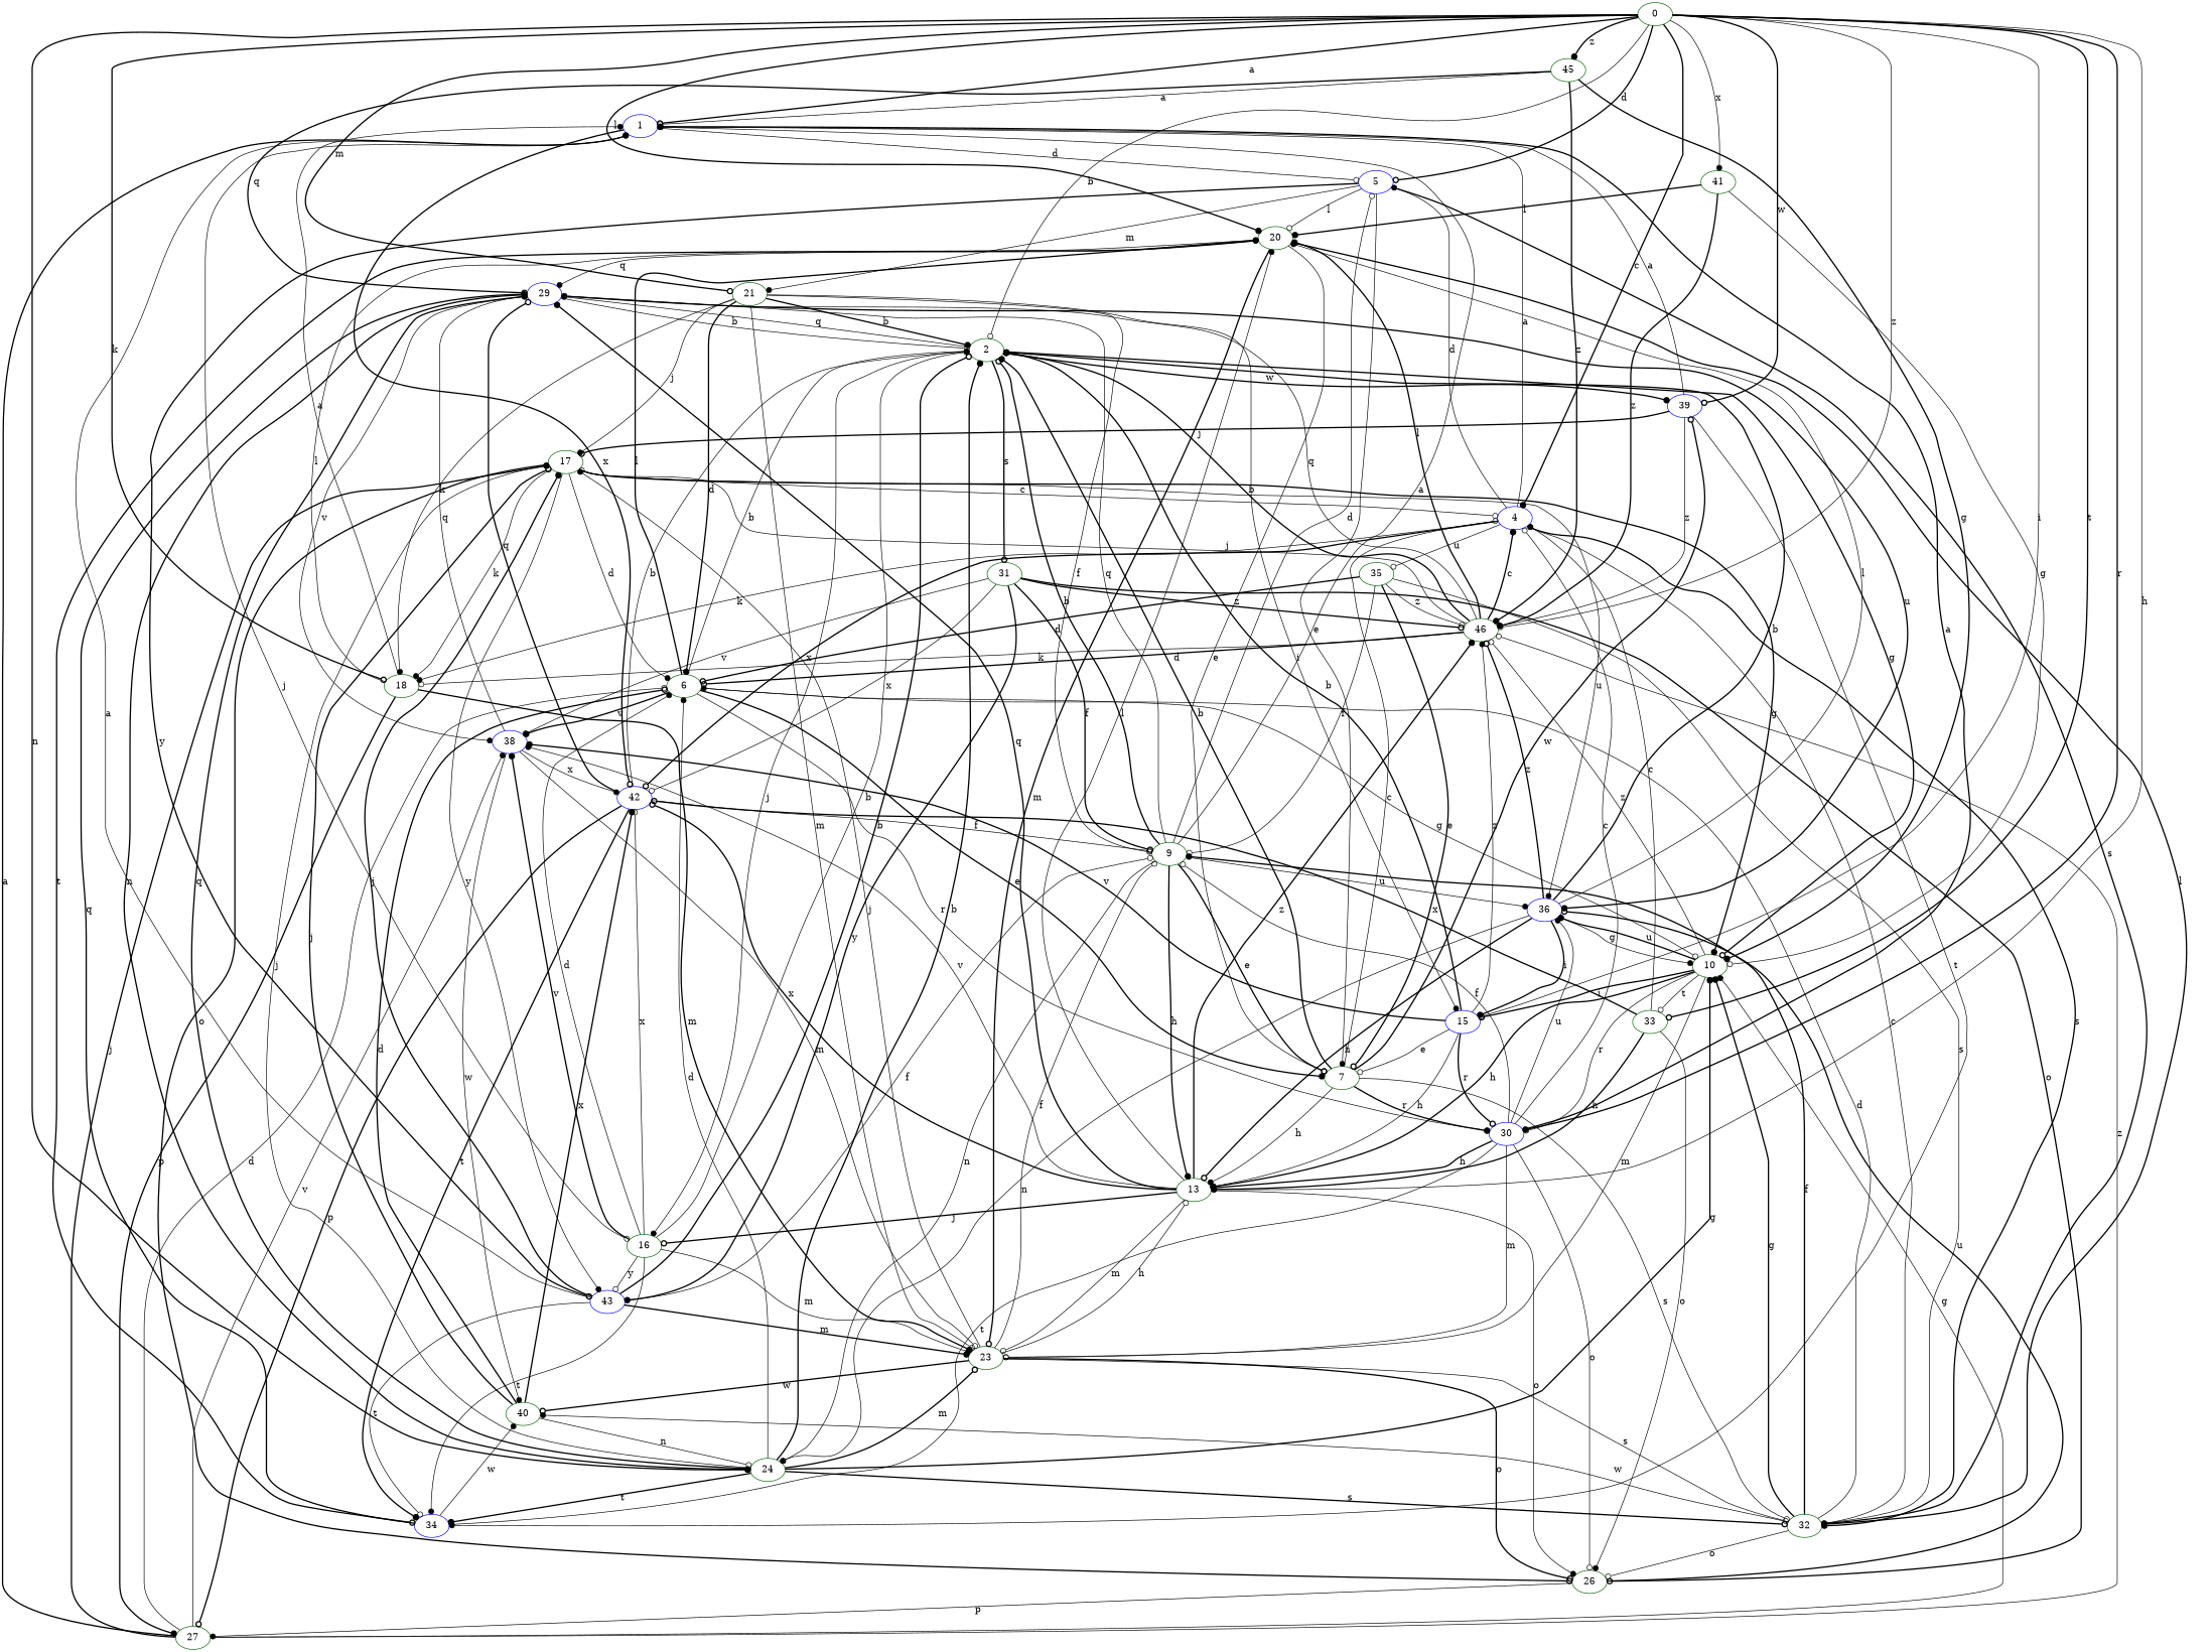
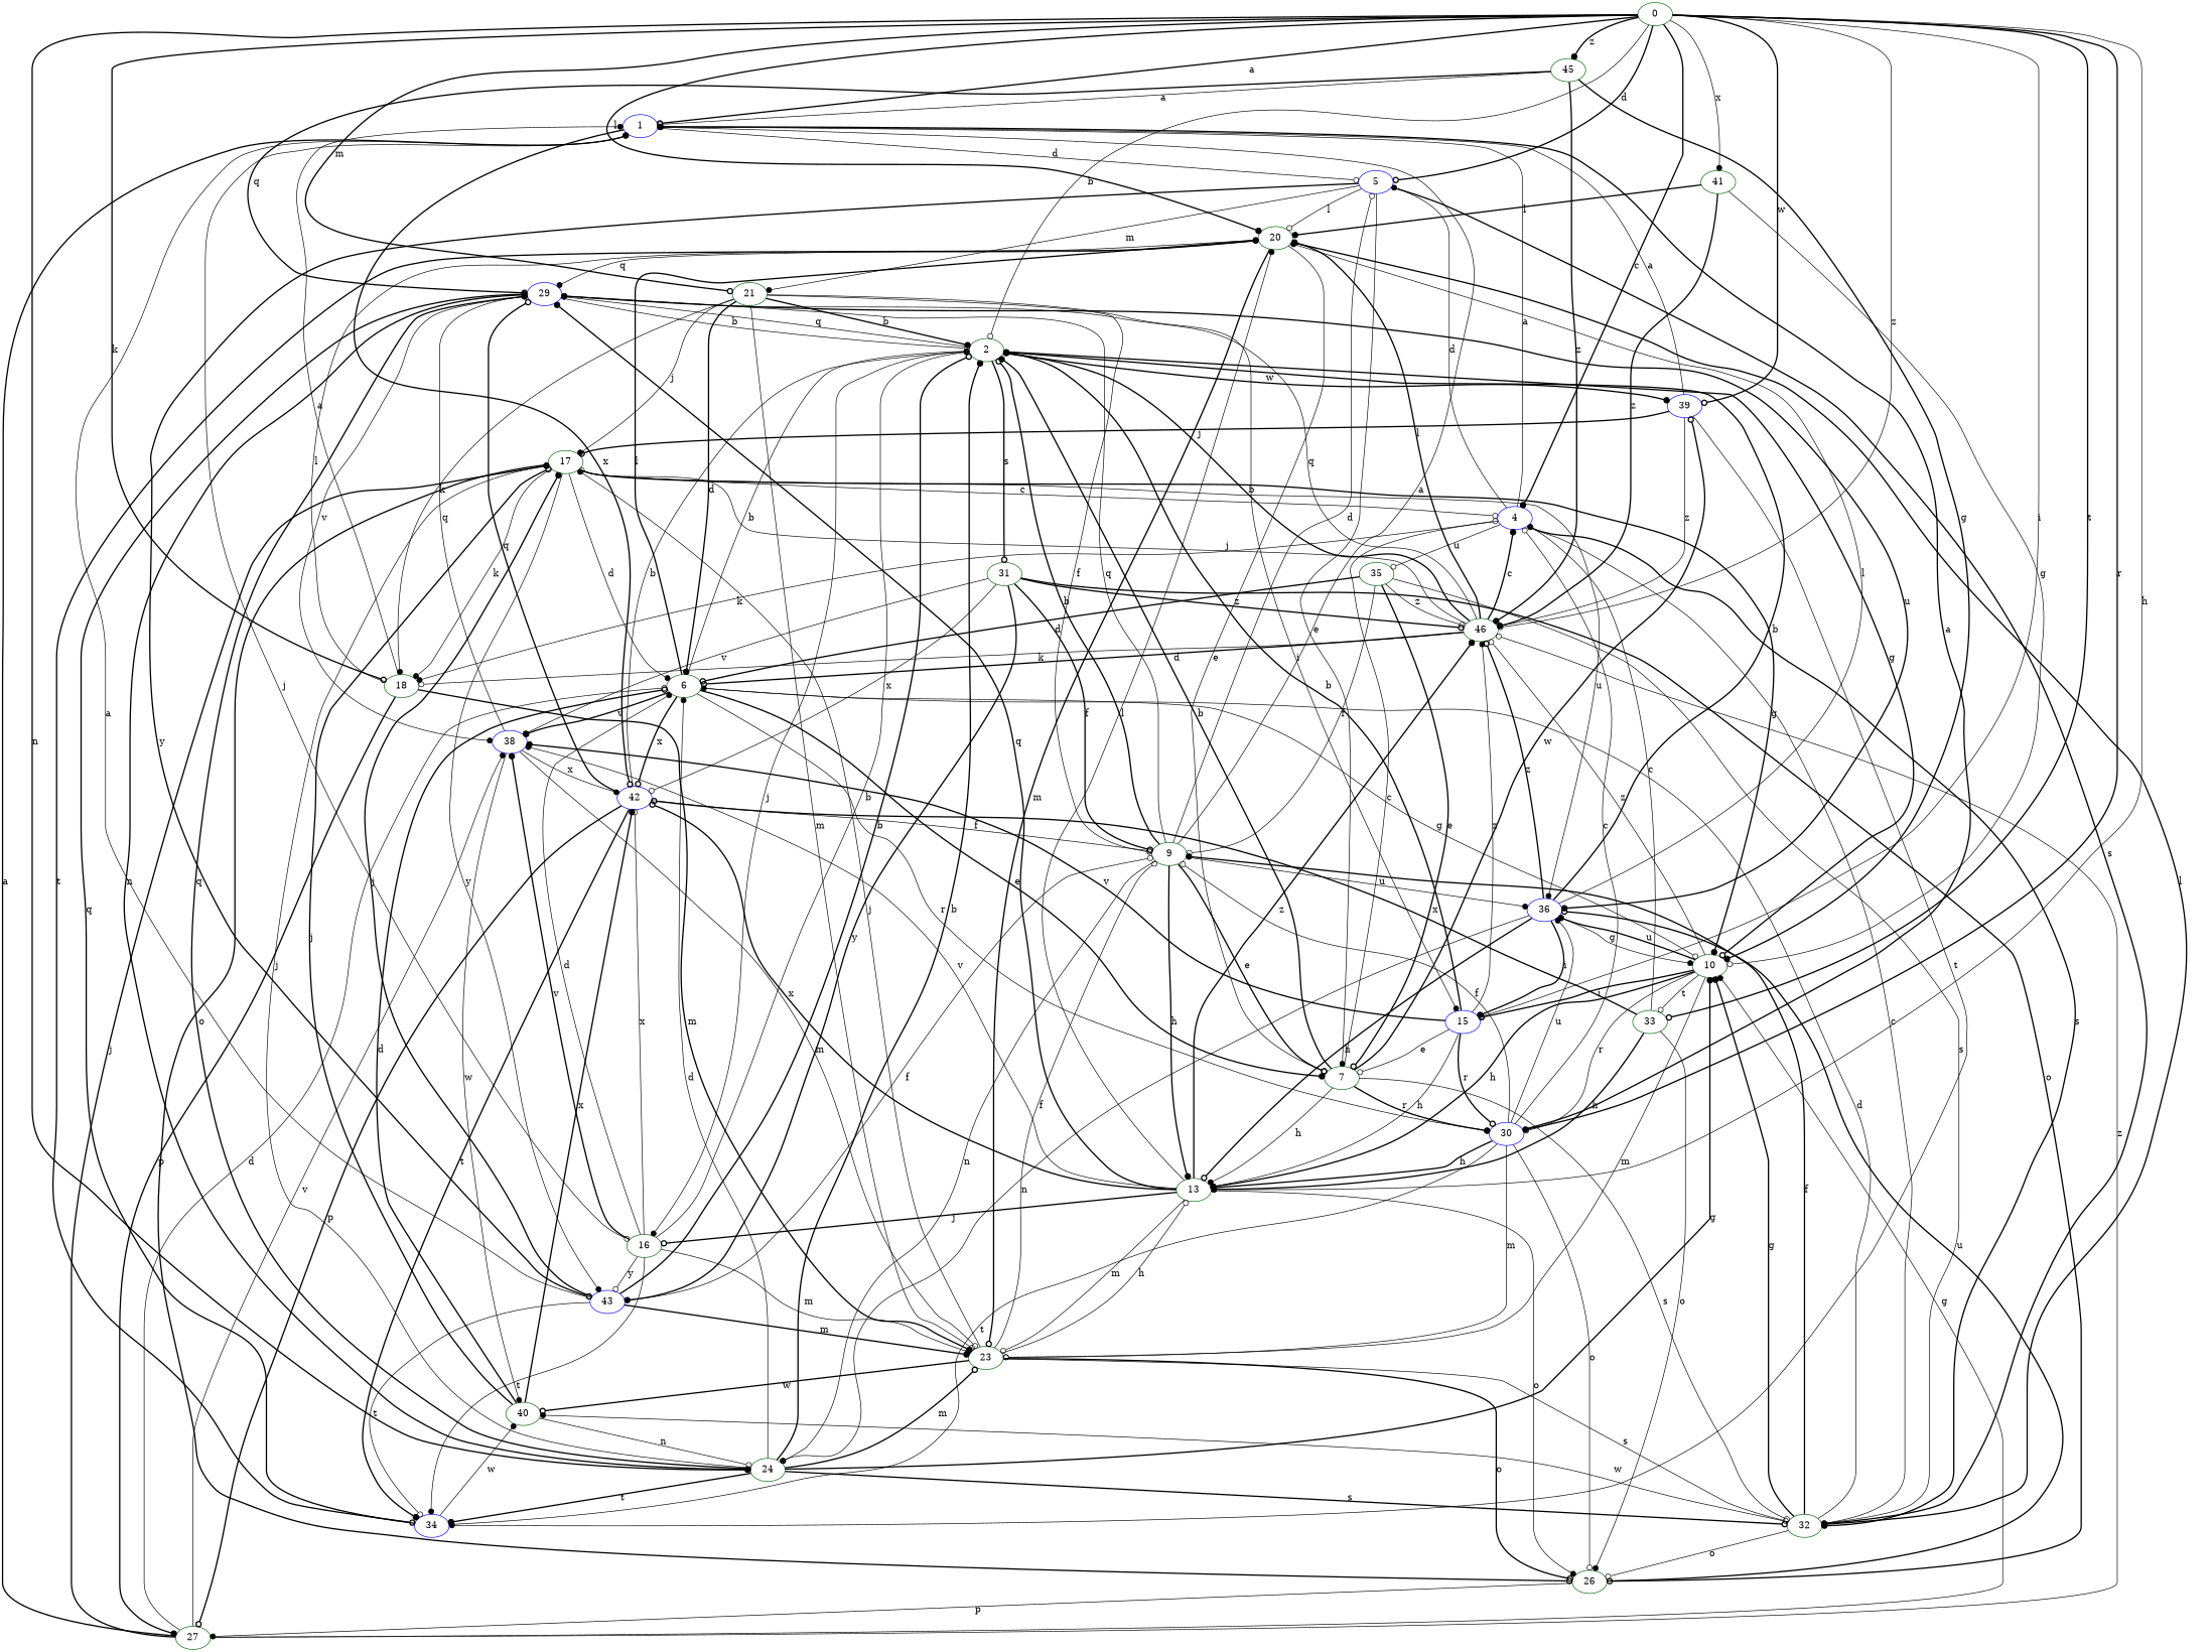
  strict digraph {
    node [color=darkgreen]
    edge [arrowhead=odot style=solid]
    1 [color=blue]
    0
    2
    4 [color=blue]
    5 [color=blue]
    13
    15 [color=blue]
    18
    20
    21
    24
    30 [color=blue]
    33
    39 [color=blue]
    41
    45
    46
    16
    42 [color=blue]
    10
    29 [color=blue]
    31
    32
    35
    7
    43 [color=blue]
    38 [color=blue]
    23
    26
    27
    34 [color=blue]
    6
    9
    17
    36 [color=blue]
    40
    1 -> 5 [label=d]
    1 -> 16 [label=j]
    1 -> 42 [label=x style=bold]
    0 -> 1 [label=a style=bold]
    0 -> 2 [label=b]
    0 -> 4 [arrowhead=dot label=c style=bold]
    0 -> 5 [label=d style=bold]
    0 -> 13 [label=h]
    0 -> 15 [label=i]
    0 -> 18 [label=k style=bold]
    0 -> 20 [arrowhead=dot label=l style=bold]
    0 -> 21 [label=m style=bold]
    0 -> 24 [label=n style=bold]
    0 -> 30 [arrowhead=dot label=r style=bold]
    0 -> 33 [label=t style=bold]
    0 -> 39 [label=w style=bold]
    0 -> 41 [arrowhead=dot label=x]
    0 -> 45 [arrowhead=dot label=z style=bold]
    0 -> 46 [label=z]
    2 -> 39 [arrowhead=dot label=w style=bold]
    2 -> 16 [arrowhead=dot label=j]
    2 -> 10 [label=g style=bold]
    2 -> 29 [arrowhead=dot label=q]
    2 -> 31 [label=s style=bold]
    4 -> 1 [arrowhead=dot label=a]
    4 -> 5 [arrowhead=dot label=d]
    4 -> 18 [arrowhead=dot label=k]
-   4 -> 42 [label=x style=bold]
+   6 -> 42 [label=x style=bold]
    4 -> 32 [arrowhead=dot label=s style=bold]
    4 -> 35 [label=u]
    5 -> 20 [label=l]
    5 -> 21 [arrowhead=dot label=m]
    5 -> 32 [arrowhead=dot label=s style=bold]
    5 -> 7 [arrowhead=dot label=e]
    5 -> 43 [label=y style=bold]
    13 -> 20 [arrowhead=dot label=l]
    13 -> 46 [arrowhead=dot label=z style=bold]
    13 -> 16 [label=j style=bold]
    13 -> 42 [label=x style=bold]
    13 -> 29 [arrowhead=dot label=q style=bold]
    13 -> 38 [arrowhead=dot label=v]
    13 -> 23 [label=m]
    13 -> 26 [arrowhead=dot label=o]
    15 -> 2 [label=b style=bold]
    15 -> 13 [label=h]
    15 -> 30 [label=r style=bold]
    15 -> 46 [arrowhead=dot label=z]
    15 -> 7 [label=e]
    15 -> 38 [arrowhead=dot label=v style=bold]
    18 -> 1 [arrowhead=dot label=a]
    18 -> 20 [arrowhead=dot label=l]
    18 -> 23 [arrowhead=dot label=m style=bold]
    18 -> 27 [arrowhead=dot label=p style=bold]
    20 -> 29 [arrowhead=dot label=q]
    20 -> 7 [label=e]
    20 -> 23 [label=m style=bold]
    20 -> 34 [label=t style=bold]
    21 -> 2 [arrowhead=dot label=b style=bold]
    21 -> 15 [arrowhead=dot label=i]
    21 -> 18 [arrowhead=dot label=k]
    21 -> 23 [label=m]
    21 -> 6 [arrowhead=dot label=d style=bold]
    21 -> 9 [label=f]
    21 -> 17 [arrowhead=dot label=j]
    24 -> 2 [arrowhead=dot label=b style=bold]
    24 -> 10 [arrowhead=dot label=g style=bold]
    24 -> 29 [arrowhead=dot label=q style=bold]
    24 -> 32 [label=s style=bold]
    24 -> 23 [label=m style=bold]
    24 -> 34 [arrowhead=dot label=t style=bold]
    24 -> 6 [arrowhead=dot label=d]
    24 -> 17 [arrowhead=dot label=j]
    30 -> 1 [label=a style=bold]
    30 -> 4 [label=c]
    30 -> 13 [label=h style=bold]
    30 -> 23 [label=m]
    30 -> 26 [label=o]
    30 -> 34 [label=t]
    30 -> 9 [label=f]
    30 -> 36 [arrowhead=dot label=u]
    33 -> 4 [arrowhead=dot label=c]
    33 -> 13 [arrowhead=dot label=h style=bold]
    33 -> 42 [label=x style=bold]
    33 -> 26 [arrowhead=dot label=o]
    39 -> 1 [label=a]
    39 -> 46 [arrowhead=dot label=z]
    39 -> 34 [arrowhead=dot label=t]
    39 -> 17 [label=j style=bold]
    41 -> 20 [arrowhead=dot label=l style=bold]
    41 -> 46 [arrowhead=dot label=z style=bold]
    41 -> 10 [label=g]
    45 -> 1 [label=a]
    45 -> 46 [arrowhead=dot label=z style=bold]
    45 -> 10 [arrowhead=dot label=g style=bold]
    45 -> 29 [label=q style=bold]
    46 -> 2 [arrowhead=dot label=b style=bold]
    46 -> 4 [arrowhead=dot label=c style=bold]
    46 -> 18 [label=k]
    46 -> 20 [label=l style=bold]
    46 -> 29 [arrowhead=dot label=q]
    46 -> 6 [label=d style=bold]
    46 -> 17 [label=j]
    16 -> 2 [arrowhead=dot label=b]
    16 -> 42 [label=x]
    16 -> 43 [label=y]
    16 -> 38 [arrowhead=dot label=v style=bold]
    16 -> 23 [arrowhead=dot label=m]
    16 -> 34 [arrowhead=dot label=t]
    16 -> 6 [arrowhead=dot label=d]
    42 -> 2 [label=b]
    42 -> 29 [label=q style=bold]
    42 -> 27 [label=p style=bold]
    42 -> 34 [arrowhead=dot label=t style=bold]
    42 -> 9 [label=f]
    10 -> 13 [arrowhead=dot label=h style=bold]
    10 -> 15 [label=i style=bold]
    10 -> 30 [label=r]
    10 -> 33 [label=t]
    10 -> 46 [label=z]
    10 -> 23 [label=m]
    10 -> 36 [arrowhead=dot label=u style=bold]
    29 -> 2 [label=b]
    29 -> 24 [arrowhead=dot label=n style=bold]
    29 -> 38 [arrowhead=dot label=v]
    29 -> 36 [arrowhead=dot label=u style=bold]
    31 -> 46 [label=z style=bold]
    31 -> 42 [label=x]
    31 -> 43 [arrowhead=dot label=y style=bold]
    31 -> 38 [label=v]
    31 -> 26 [label=o style=bold]
    31 -> 9 [label=f style=bold]
    32 -> 4 [label=c]
    32 -> 20 [arrowhead=dot label=l style=bold]
    32 -> 10 [arrowhead=dot label=g style=bold]
    32 -> 26 [label=o]
    32 -> 6 [arrowhead=dot label=d]
    32 -> 9 [arrowhead=dot label=f style=bold]
    32 -> 40 [arrowhead=dot label=w]
    35 -> 46 [label=z]
    35 -> 32 [label=s]
    35 -> 7 [label=e style=bold]
    35 -> 6 [label=d style=bold]
    35 -> 9 [label=f]
    7 -> 2 [arrowhead=dot label=b style=bold]
    7 -> 4 [label=c]
    7 -> 13 [arrowhead=dot label=h]
    7 -> 30 [arrowhead=dot label=r style=bold]
    7 -> 39 [label=w style=bold]
    7 -> 32 [label=s]
    43 -> 1 [arrowhead=dot label=a]
    43 -> 2 [label=b style=bold]
    43 -> 23 [arrowhead=dot label=m style=bold]
    43 -> 34 [label=t]
    43 -> 9 [label=f]
    43 -> 17 [arrowhead=dot label=j style=bold]
    38 -> 42 [arrowhead=dot label=x]
    38 -> 29 [label=q]
    38 -> 23 [label=m]
    38 -> 40 [arrowhead=dot label=w]
    23 -> 13 [label=h]
    23 -> 32 [label=s]
    23 -> 26 [label=o style=bold]
    23 -> 9 [label=f]
    23 -> 17 [arrowhead=dot label=j]
    23 -> 40 [label=w style=bold]
    26 -> 27 [arrowhead=dot label=p]
    26 -> 36 [label=u style=bold]
    27 -> 1 [label=a style=bold]
    27 -> 46 [label=z]
    27 -> 10 [arrowhead=dot label=g]
    27 -> 38 [arrowhead=dot label=v]
    27 -> 6 [label=d]
    27 -> 17 [label=j style=bold]
    34 -> 29 [arrowhead=dot label=q style=bold]
    34 -> 40 [arrowhead=dot label=w]
    6 -> 2 [arrowhead=dot label=b]
    6 -> 20 [arrowhead=dot label=l style=bold]
    6 -> 30 [arrowhead=dot label=r]
    6 -> 10 [label=g]
    6 -> 7 [arrowhead=dot label=e style=bold]
    6 -> 38 [arrowhead=dot label=v style=bold]
    9 -> 1 [arrowhead=dot label=a]
    9 -> 2 [label=b style=bold]
    9 -> 5 [label=d]
    9 -> 13 [arrowhead=dot label=h style=bold]
    9 -> 24 [arrowhead=dot label=n]
    9 -> 29 [label=q]
    9 -> 7 [label=e style=bold]
    9 -> 36 [arrowhead=dot label=u]
    17 -> 4 [label=c]
    17 -> 18 [arrowhead=dot label=k]
    17 -> 10 [arrowhead=dot label=g style=bold]
    17 -> 43 [arrowhead=dot label=y]
    17 -> 26 [label=o style=bold]
    17 -> 6 [arrowhead=dot label=d]
    17 -> 36 [arrowhead=dot label=u]
    36 -> 2 [label=b style=bold]
    36 -> 13 [label=h style=bold]
    36 -> 15 [arrowhead=dot label=i style=bold]
    36 -> 20 [arrowhead=dot label=l]
    36 -> 24 [label=n]
    36 -> 46 [label=z style=bold]
    36 -> 10 [arrowhead=dot label=g]
    40 -> 24 [label=n]
    40 -> 42 [arrowhead=dot label=x style=bold]
    40 -> 6 [label=d style=bold]
    40 -> 17 [label=j style=bold]
  }
